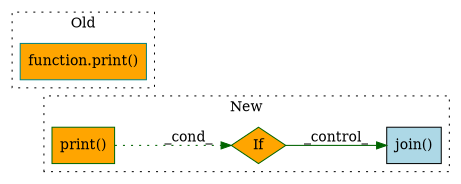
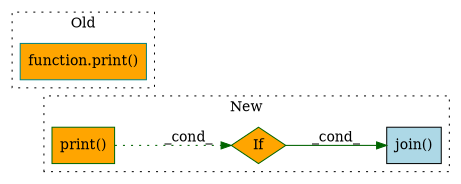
  digraph {
    rankdir=LR
    node [a=75 color=darkgreen fillcolor=orange l="14,1" s="2323,2362" shape=box style=filled]
    edge [color=darkgreen]
    n1 [label="print()"]
    n2 [color=black fillcolor=lightblue l="13,1" label="join()" s="2241,2265"]
    n3 [a=96 label=If shape=diamond]
    n4 [color=teal l="6,1" label="function.print()" s="1622,1661"]
    subgraph cluster_1 {
      label=New
      style=dotted
      n1
      n2
      n3
    }
    subgraph cluster_2 {
      label=Old
      style=dotted
      n4
    }
    n1 -> n3 [label=_cond_ style=dotted]
-   n3 -> n2 [label=_control_ style=solid]
+   n3 -> n2 [label=_cond_ style=solid]
  }
